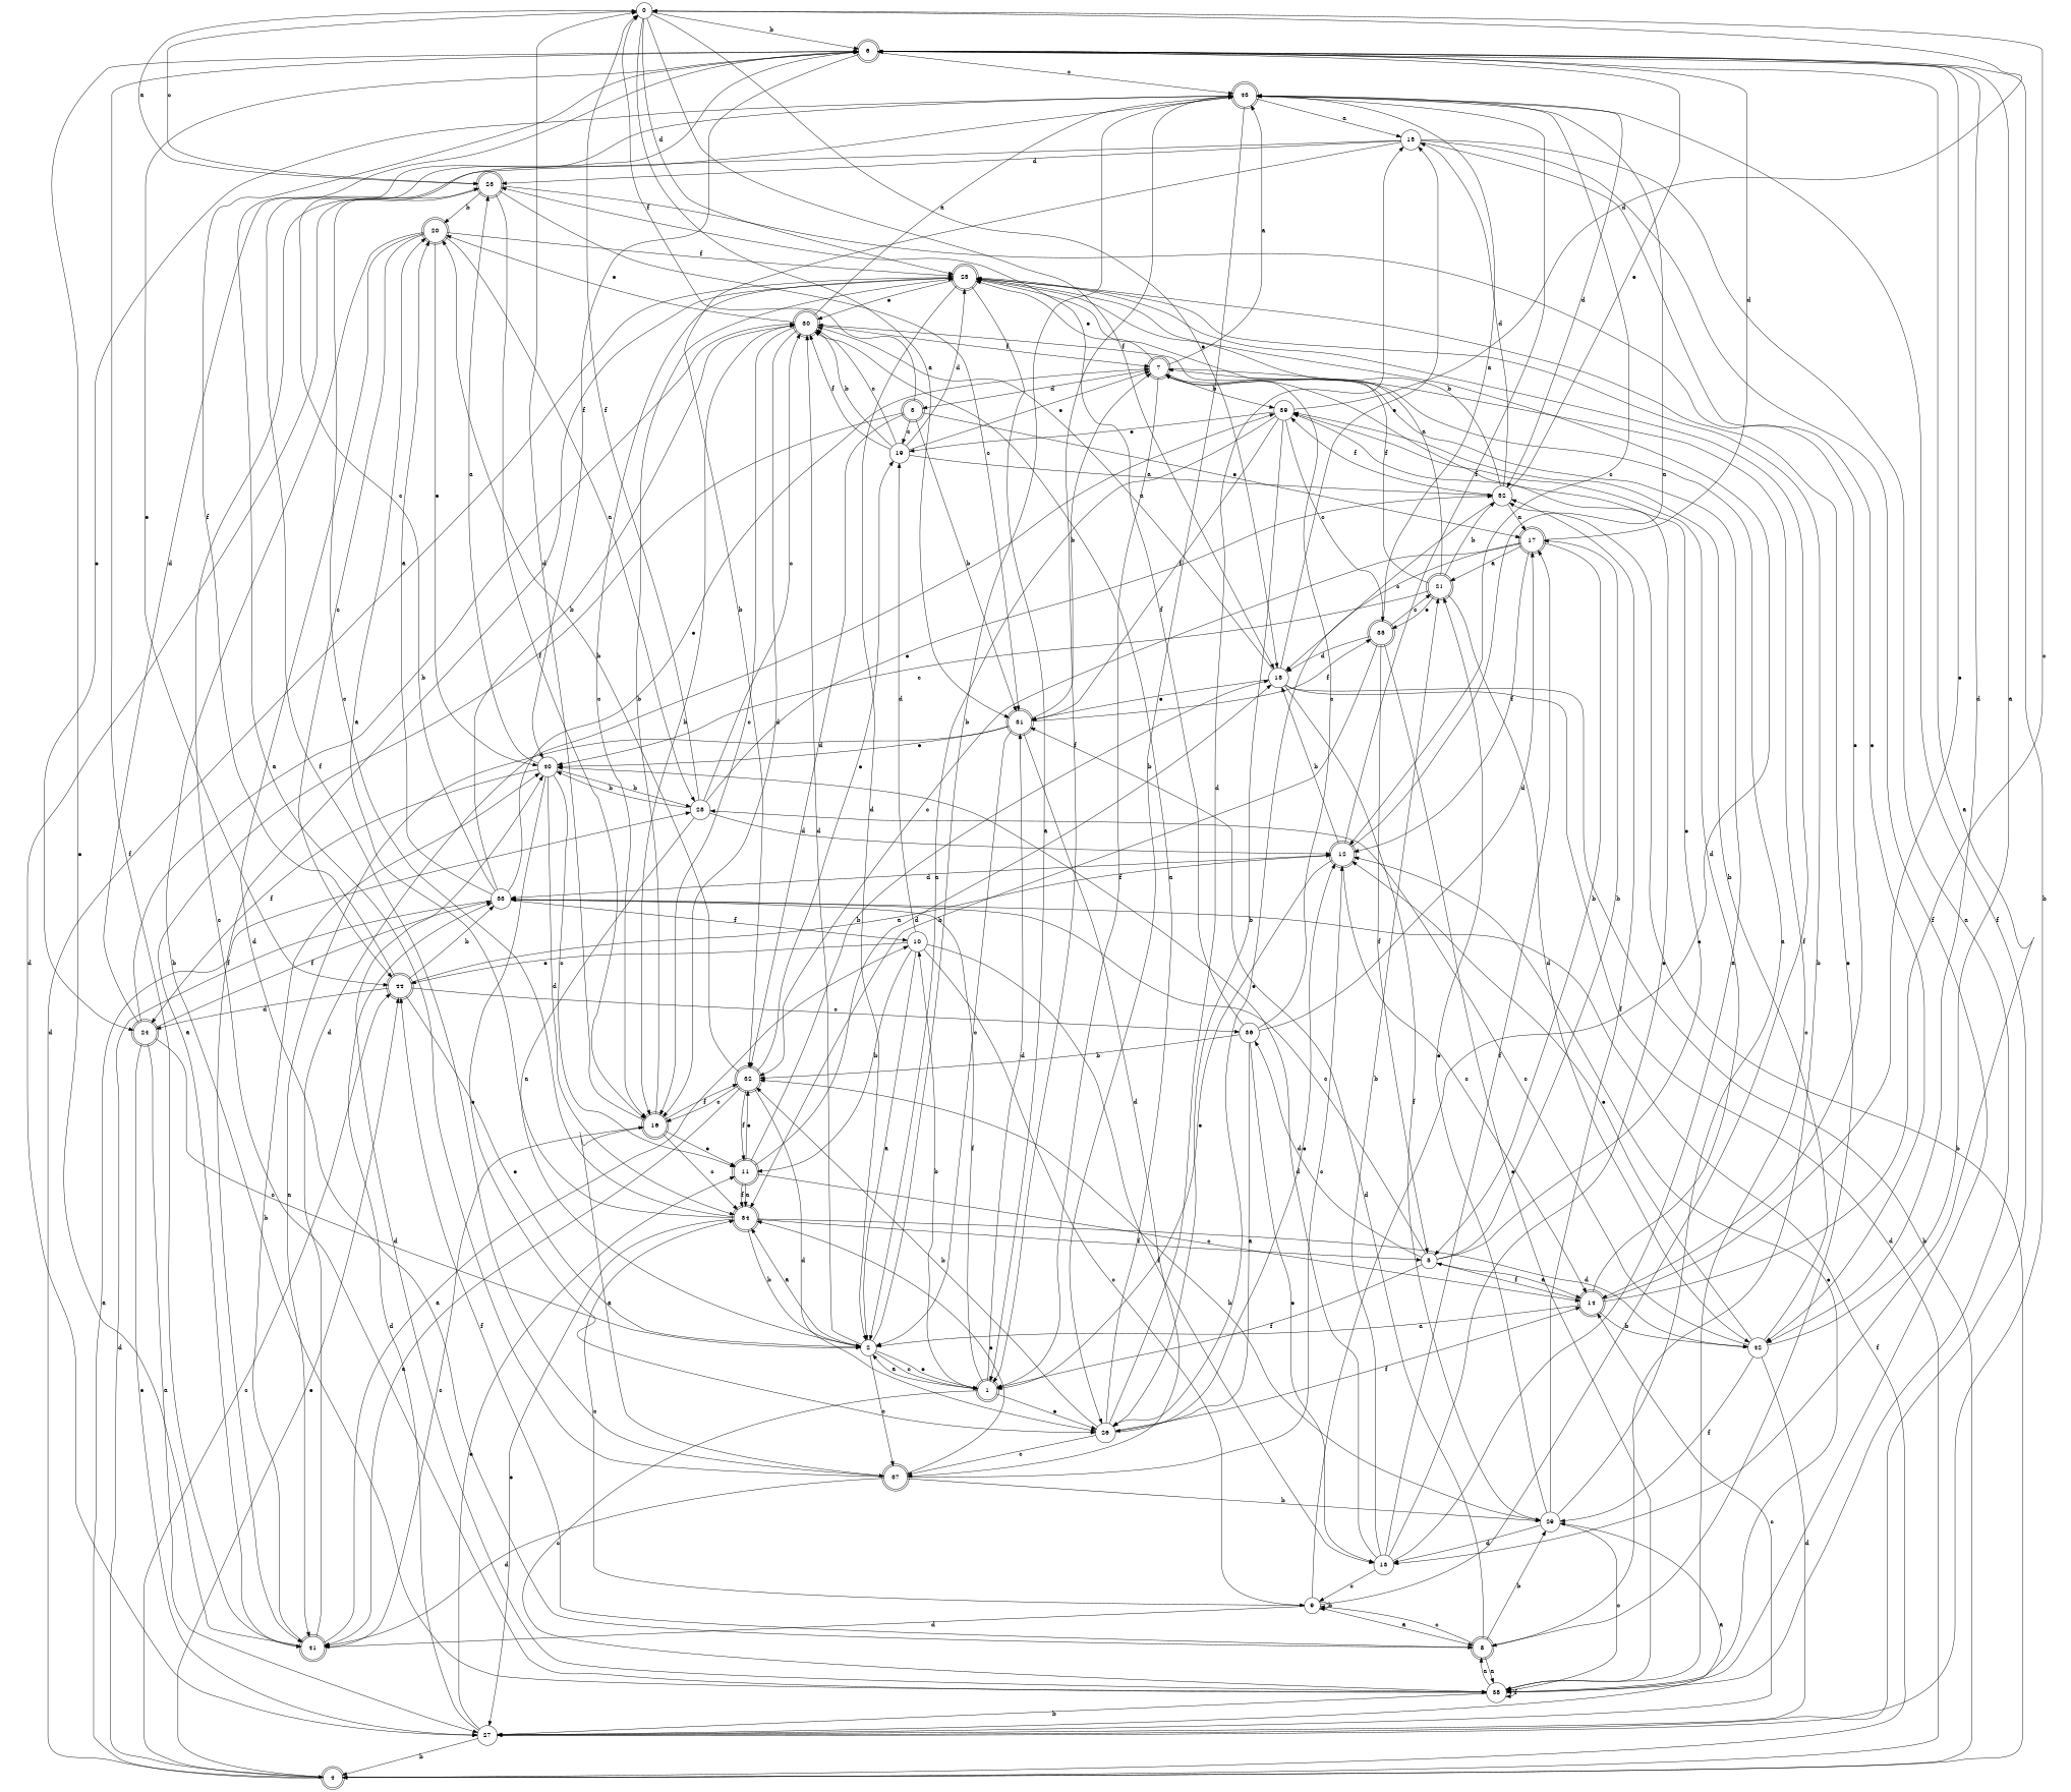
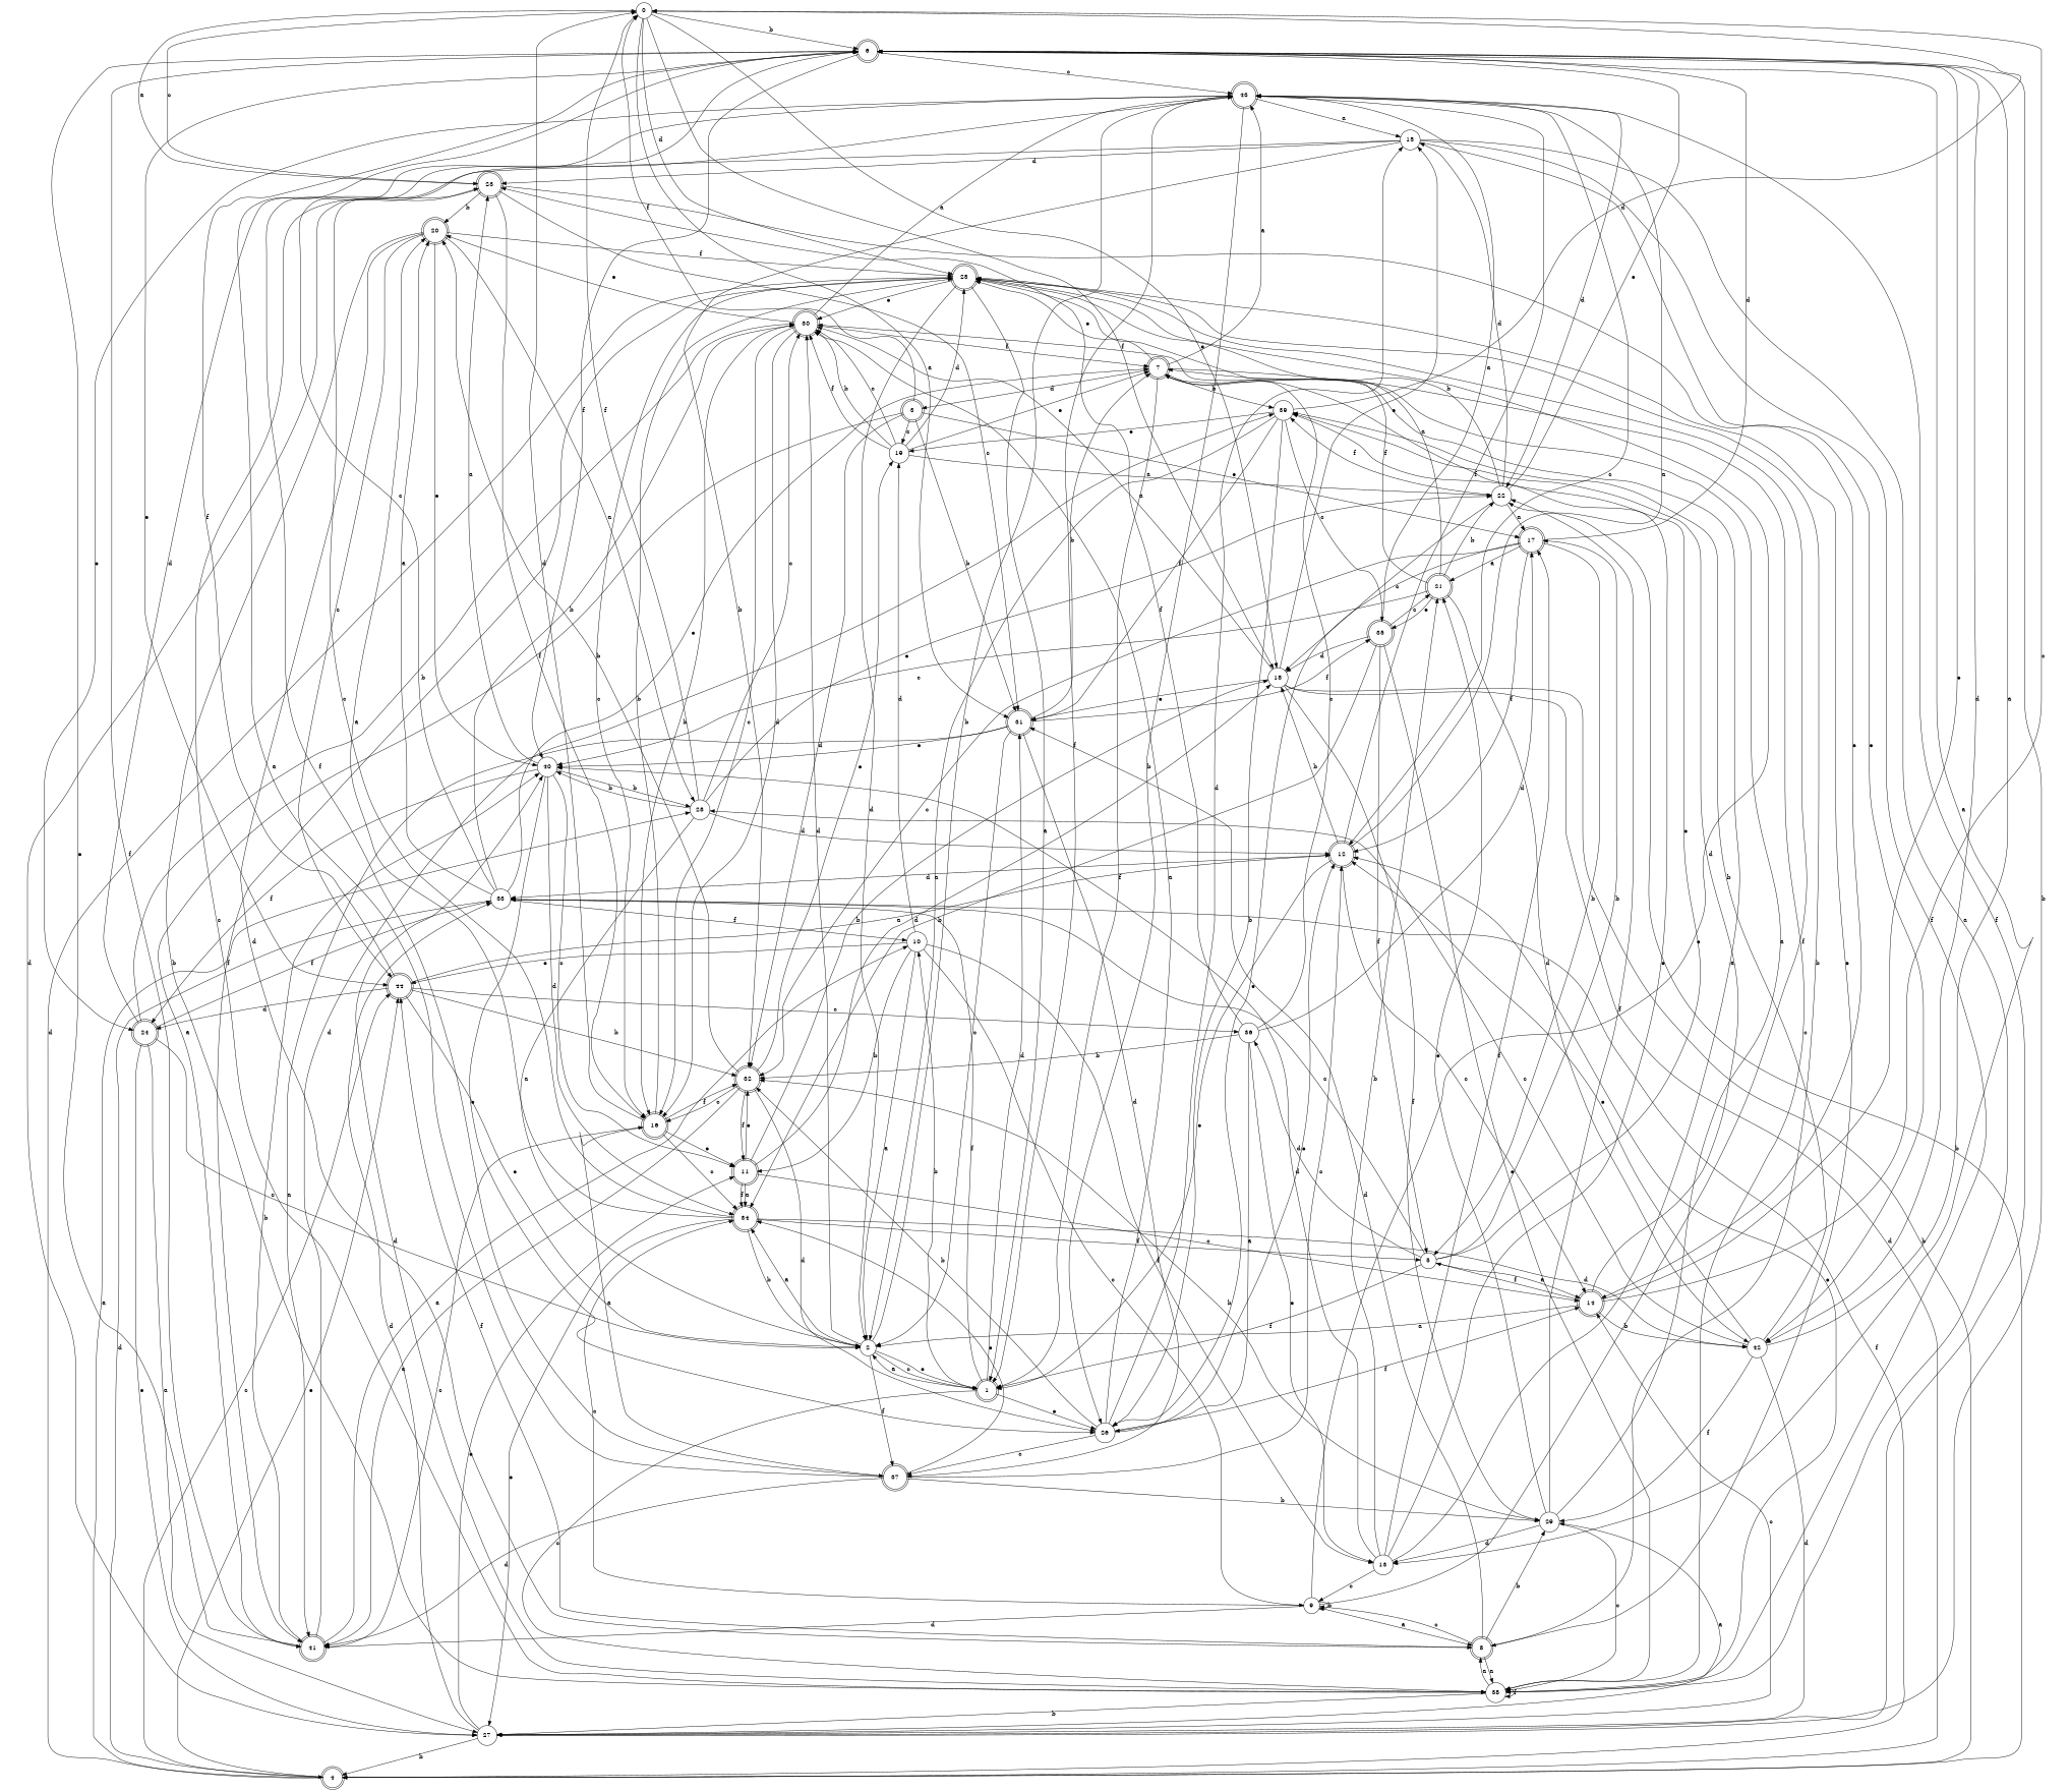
  digraph {
    rankdir=TB
    node [color=black fillcolor=white shape=doublecircle style="rounded,filled"]
    n1 [label=0 shape=circle style=filled]
    n2 [label=6]
    n3 [label=18 shape=circle style=filled]
    n4 [label=23]
    n5 [label=25]
    n6 [label=31]
    n7 [label=43]
    n8 [label=44]
    n9 [label=13 shape=circle style=filled]
    n10 [label=27 shape=circle style=filled]
    n11 [label=40 shape=circle style=filled]
    n12 [label=42 shape=circle style=filled]
    n13 [label=30]
    n14 [label=4]
    n15 [label=29 shape=circle style=filled]
    n16 [label=15 shape=circle style=filled]
    n17 [label=14]
    n18 [label=16]
    n19 [label=20]
    n20 [label=1]
    n21 [label=2 shape=circle style=filled]
    n22 [label=41]
    n23 [label=8]
    n24 [label=37]
    n25 [label=7]
    n26 [label=35]
    n27 [label=10 shape=circle style=filled]
    n28 [label=26 shape=circle style=filled]
    n29 [label=33 shape=circle style=filled]
    n30 [label=38 shape=circle style=filled]
    n31 [label=34]
    n32 [label=19 shape=circle style=filled]
    n33 [label=9 shape=circle style=filled]
    n34 [label=11]
    n35 [label=32]
    n36 [label=12]
    n37 [label=5 shape=circle style=filled]
-   n38 [label=52 shape=circle style=filled]
+   n38 [label=22 shape=circle style=filled]
    n39 [label=24]
    n40 [label=3]
    n41 [label=17]
    n42 [label=21]
    n43 [label=39 shape=circle style=filled]
    n44 [label=28 shape=circle style=filled]
    n45 [label=36 shape=circle style=filled]
    n1 -> n2 [label=b]
    n1 -> n3 [label=e]
    n1 -> n3 [label=f]
    n1 -> n4 [label=c]
    n1 -> n5 [label=d]
    n1 -> n6 [label=a]
    n2 -> n7 [label=c]
    n2 -> n8 [label=e]
    n2 -> n9 [label=a]
    n2 -> n10 [label=b]
    n2 -> n11 [label=f]
    n2 -> n12 [label=d]
    n3 -> n6 [label=e]
    n3 -> n13 [label=a]
    n3 -> n14 [label=b]
    n3 -> n14 [label=d]
    n3 -> n15 [label=f]
    n3 -> n16 [label=e]
    n4 -> n1 [label=a]
    n4 -> n6 [label=c]
    n4 -> n10 [label=d]
    n4 -> n17 [label=e]
    n4 -> n18 [label=f]
    n4 -> n19 [label=b]
    n5 -> n13 [label=e]
    n5 -> n18 [label=c]
    n5 -> n20 [label=a]
    n5 -> n21 [label=d]
    n5 -> n22 [label=f]
    n5 -> n23 [label=b]
    n6 -> n11 [label=e]
    n6 -> n21 [label=c]
    n6 -> n22 [label=a]
    n6 -> n24 [label=d]
    n6 -> n25 [label=b]
    n6 -> n26 [label=f]
    n7 -> n16 [label=a]
    n7 -> n20 [label=f]
    n7 -> n28 [label=b]
    n7 -> n36 [label=c]
    n7 -> n38 [label=d]
    n7 -> n39 [label=e]
    n8 -> n2 [label=f]
    n8 -> n21 [label=e]
-   n8 -> n29 [label=b]
+   n8 -> n35 [label=b]
    n8 -> n36 [label=a]
    n8 -> n39 [label=d]
    n8 -> n45 [label=c]
    n9 -> n11 [label=d]
    n9 -> n25 [label=a]
    n9 -> n25 [label=e]
    n9 -> n33 [label=c]
    n9 -> n41 [label=f]
    n9 -> n42 [label=b]
    n10 -> n7 [label=f]
    n10 -> n14 [label=b]
    n10 -> n15 [label=a]
    n10 -> n17 [label=c]
    n10 -> n29 [label=d]
    n10 -> n34 [label=e]
    n11 -> n4 [label=a]
    n11 -> n28 [label=e]
    n11 -> n31 [label=d]
    n11 -> n34 [label=c]
    n11 -> n39 [label=f]
    n11 -> n44 [label=b]
    n12 -> n2 [label=a]
    n12 -> n10 [label=d]
    n12 -> n15 [label=f]
    n12 -> n36 [label=e]
    n12 -> n43 [label=b]
    n12 -> n44 [label=c]
    n13 -> n7 [label=a]
    n13 -> n18 [label=b]
    n13 -> n18 [label=c]
    n13 -> n18 [label=d]
    n13 -> n19 [label=e]
    n13 -> n25 [label=f]
    n14 -> n5 [label=d]
    n14 -> n8 [label=c]
    n14 -> n8 [label=e]
    n14 -> n29 [label=f]
    n14 -> n38 [label=b]
    n14 -> n44 [label=a]
    n15 -> n9 [label=d]
    n15 -> n25 [label=a]
    n15 -> n30 [label=c]
    n15 -> n35 [label=b]
    n15 -> n38 [label=f]
    n15 -> n42 [label=e]
    n16 -> n4 [label=d]
    n16 -> n12 [label=e]
    n16 -> n30 [label=a]
    n16 -> n30 [label=c]
    n16 -> n30 [label=f]
    n16 -> n35 [label=b]
    n17 -> n1 [label=c]
    n17 -> n2 [label=e]
    n17 -> n12 [label=b]
    n17 -> n21 [label=a]
    n17 -> n37 [label=f]
    n17 -> n43 [label=d]
    n18 -> n1 [label=d]
    n18 -> n5 [label=b]
    n18 -> n24 [label=a]
    n18 -> n31 [label=c]
    n18 -> n34 [label=e]
    n18 -> n35 [label=f]
    n19 -> n5 [label=f]
    n19 -> n8 [label=c]
    n19 -> n11 [label=e]
    n19 -> n23 [label=d]
    n19 -> n30 [label=b]
    n19 -> n44 [label=a]
    n20 -> n6 [label=d]
    n20 -> n21 [label=a]
    n20 -> n27 [label=b]
    n20 -> n28 [label=e]
    n20 -> n29 [label=f]
    n20 -> n30 [label=c]
    n21 -> n7 [label=b]
    n21 -> n13 [label=d]
    n21 -> n20 [label=c]
    n21 -> n20 [label=e]
-   n21 -> n24 [label=c]
+   n21 -> n24 [label=f]
    n21 -> n31 [label=a]
    n22 -> n2 [label=e]
    n22 -> n2 [label=f]
    n22 -> n11 [label=b]
    n22 -> n18 [label=c]
    n22 -> n27 [label=a]
    n22 -> n43 [label=d]
    n23 -> n5 [label=e]
    n23 -> n6 [label=d]
    n23 -> n8 [label=f]
    n23 -> n15 [label=b]
    n23 -> n30 [label=a]
    n23 -> n33 [label=c]
    n24 -> n2 [label=a]
    n24 -> n2 [label=f]
    n24 -> n15 [label=b]
    n24 -> n22 [label=d]
    n24 -> n31 [label=e]
    n24 -> n36 [label=c]
    n25 -> n5 [label=e]
    n25 -> n7 [label=a]
    n25 -> n20 [label=f]
    n25 -> n30 [label=c]
    n25 -> n40 [label=d]
    n25 -> n43 [label=b]
    n26 -> n3 [label=d]
    n26 -> n7 [label=a]
    n26 -> n30 [label=e]
    n26 -> n31 [label=b]
    n26 -> n37 [label=f]
    n26 -> n42 [label=c]
    n27 -> n8 [label=e]
    n27 -> n9 [label=f]
    n27 -> n21 [label=a]
    n27 -> n32 [label=d]
    n27 -> n33 [label=c]
    n27 -> n34 [label=b]
    n28 -> n13 [label=a]
    n28 -> n16 [label=d]
    n28 -> n17 [label=f]
    n28 -> n24 [label=c]
    n28 -> n35 [label=b]
    n28 -> n36 [label=e]
    n29 -> n7 [label=c]
    n29 -> n13 [label=b]
    n29 -> n14 [label=d]
    n29 -> n19 [label=a]
    n29 -> n25 [label=e]
    n29 -> n27 [label=f]
    n30 -> n10 [label=b]
    n30 -> n11 [label=d]
    n30 -> n23 [label=a]
    n30 -> n30 [label=f]
    n30 -> n36 [label=e]
    n31 -> n4 [label=c]
    n31 -> n10 [label=e]
    n31 -> n12 [label=d]
    n31 -> n19 [label=a]
    n31 -> n21 [label=b]
    n31 -> n37 [label=f]
    n32 -> n5 [label=d]
    n32 -> n13 [label=b]
    n32 -> n13 [label=c]
    n32 -> n13 [label=f]
    n32 -> n25 [label=e]
    n32 -> n38 [label=a]
    n33 -> n5 [label=e]
    n33 -> n5 [label=f]
    n33 -> n22 [label=d]
    n33 -> n23 [label=a]
    n33 -> n31 [label=c]
    n33 -> n33 [label=b]
    n34 -> n3 [label=b]
    n34 -> n3 [label=d]
    n34 -> n17 [label=c]
    n34 -> n31 [label=a]
    n34 -> n31 [label=f]
    n34 -> n35 [label=e]
    n35 -> n18 [label=c]
    n35 -> n19 [label=b]
    n35 -> n22 [label=a]
    n35 -> n28 [label=d]
    n35 -> n32 [label=e]
    n35 -> n34 [label=f]
    n36 -> n3 [label=b]
    n36 -> n7 [label=a]
    n36 -> n7 [label=f]
    n36 -> n17 [label=c]
    n36 -> n20 [label=e]
    n36 -> n29 [label=d]
    n37 -> n17 [label=a]
    n37 -> n20 [label=f]
    n37 -> n29 [label=c]
    n37 -> n41 [label=b]
    n37 -> n43 [label=e]
    n37 -> n45 [label=d]
    n38 -> n2 [label=e]
    n38 -> n3 [label=c]
    n38 -> n5 [label=b]
    n38 -> n16 [label=d]
    n38 -> n41 [label=a]
    n38 -> n43 [label=f]
    n39 -> n7 [label=d]
    n39 -> n10 [label=a]
    n39 -> n10 [label=e]
    n39 -> n13 [label=b]
    n39 -> n21 [label=c]
    n39 -> n29 [label=f]
    n40 -> n1 [label=f]
    n40 -> n6 [label=b]
    n40 -> n22 [label=a]
    n40 -> n32 [label=c]
    n40 -> n35 [label=d]
    n40 -> n41 [label=e]
    n41 -> n2 [label=d]
    n41 -> n28 [label=e]
    n41 -> n35 [label=c]
    n41 -> n36 [label=f]
    n41 -> n37 [label=b]
    n41 -> n42 [label=a]
    n42 -> n5 [label=a]
    n42 -> n11 [label=c]
    n42 -> n12 [label=d]
    n42 -> n13 [label=f]
    n42 -> n26 [label=e]
    n42 -> n38 [label=b]
    n43 -> n1 [label=d]
    n43 -> n6 [label=f]
    n43 -> n21 [label=a]
    n43 -> n26 [label=c]
    n43 -> n28 [label=b]
    n43 -> n32 [label=e]
    n44 -> n1 [label=f]
    n44 -> n11 [label=b]
    n44 -> n13 [label=c]
    n44 -> n21 [label=a]
    n44 -> n36 [label=d]
    n44 -> n38 [label=e]
    n45 -> n4 [label=f]
    n45 -> n9 [label=e]
    n45 -> n25 [label=c]
    n45 -> n28 [label=a]
    n45 -> n35 [label=b]
    n45 -> n41 [label=d]
  }
